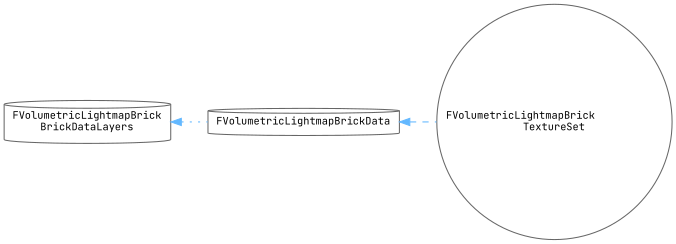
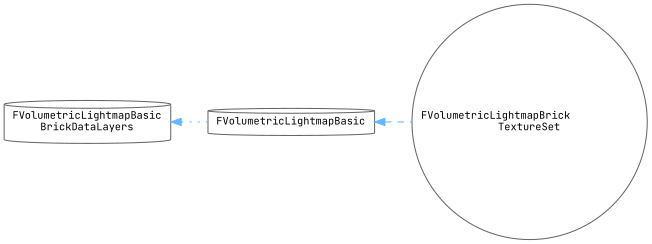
  digraph {
    fontname="JetBrains Mono"
    rankdir=LR
    node [color=grey40 fillcolor=white fontname="JetBrains Mono" fontsize=10 shape=cylinder style=filled]
    edge [color=steelblue1 dir=back fontname="JetBrains Mono" fontsize=10 labelfontname=Helvetica labelfontsize=10]
-   n1 [height=0.2 label="FVolumetricLightmapBrick\lBrickDataLayers" width=0.4]
-   n2 [height=0.2 label=FVolumetricLightmapBrickData width=0.4]
+   n1 [height=0.2 label="FVolumetricLightmapBasic\lBrickDataLayers" width=0.4]
+   n2 [height=0.2 label=FVolumetricLightmapBasic width=0.4]
    n3 [height=0.2 label="FVolumetricLightmapBrick\lTextureSet" shape=circle width=0.4]
    n1 -> n2 [style=dotted]
    n2 -> n3 [style=dashed]
  }
